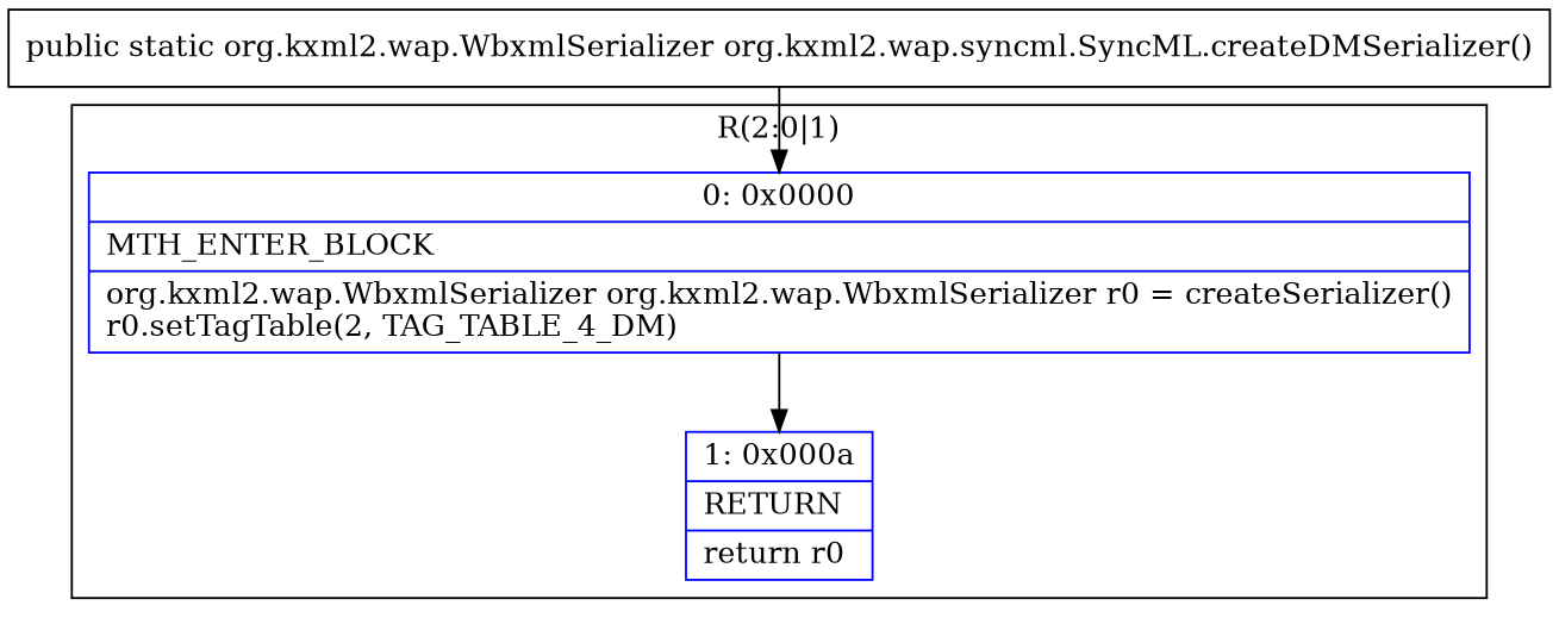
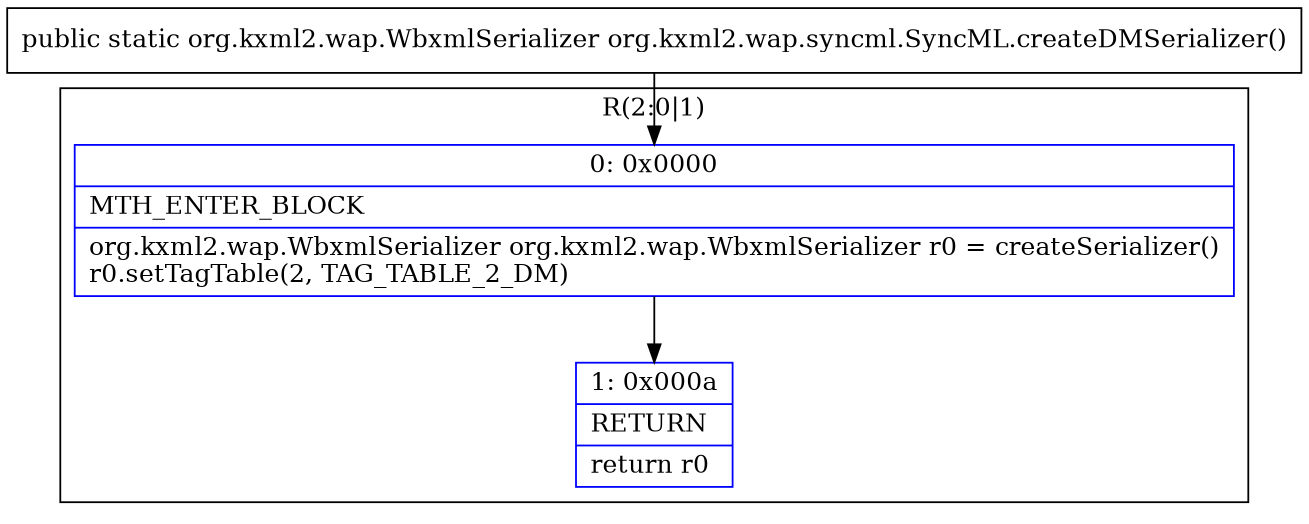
  digraph {
    node [color=blue shape=record]
-   n1 [label="{0\:\ 0x0000|MTH_ENTER_BLOCK\l|org.kxml2.wap.WbxmlSerializer org.kxml2.wap.WbxmlSerializer r0 = createSerializer()\lr0.setTagTable(2, TAG_TABLE_4_DM)\l}"]
+   n1 [label="{0\:\ 0x0000|MTH_ENTER_BLOCK\l|org.kxml2.wap.WbxmlSerializer org.kxml2.wap.WbxmlSerializer r0 = createSerializer()\lr0.setTagTable(2, TAG_TABLE_2_DM)\l}"]
    n2 [label="{1\:\ 0x000a|RETURN\l|return r0\l}"]
    n3 [label="{public static org.kxml2.wap.WbxmlSerializer org.kxml2.wap.syncml.SyncML.createDMSerializer() }" color=""]
    subgraph cluster_1 {
      label="R(2:0|1)"
      n1
      n2
    }
    n1 -> n2
    n3 -> n1
  }
